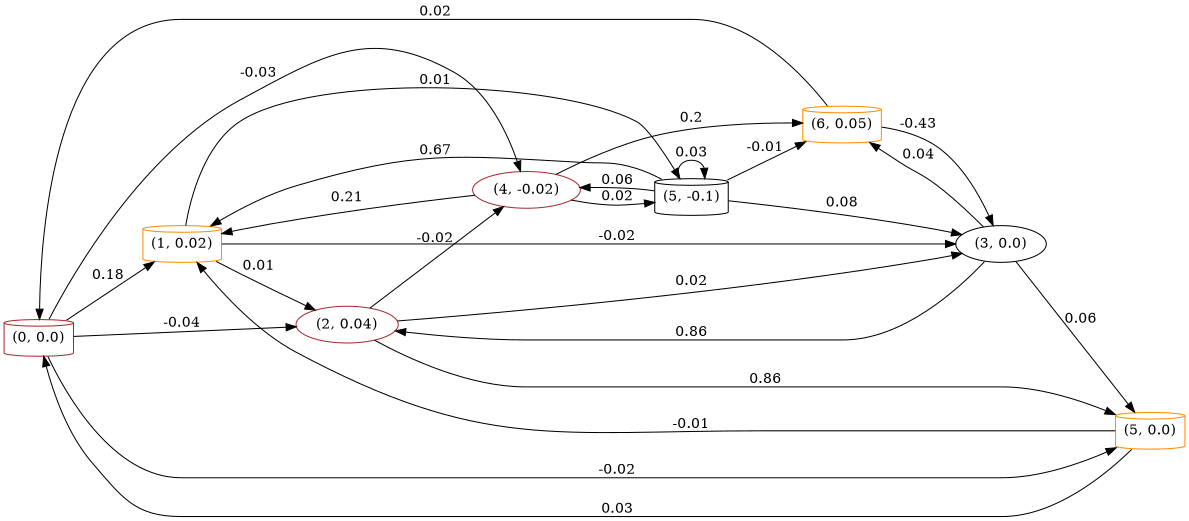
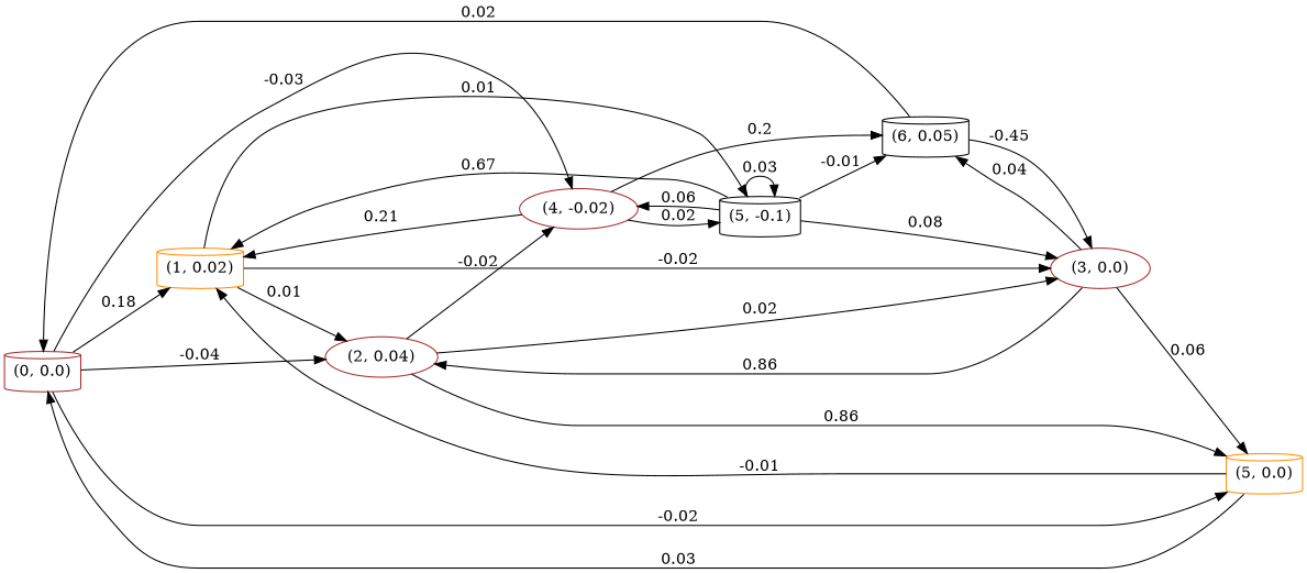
  digraph {
    rankdir=LR
    node [color=brown shape=cylinder]
    n1 [label="(0, 0.0)"]
    n2 [color=darkorange label="(1, 0.02)"]
    n3 [label="(2, 0.04)" shape=ellipse]
    n4 [color=darkorange label="(5, 0.0)"]
    n5 [label="(4, -0.02)" shape=ellipse]
-   n6 [color=black label="(3, 0.0)" shape=ellipse]
+   n6 [label="(3, 0.0)" shape=ellipse]
    n7 [color=black label="(5, -0.1)"]
-   n8 [color=darkorange label="(6, 0.05)"]
+   n8 [color=black label="(6, 0.05)"]
    n1 -> n2 [label=0.18]
    n1 -> n3 [label=-0.04]
    n1 -> n4 [label=-0.02]
    n1 -> n5 [label=-0.03]
    n2 -> n3 [label=0.01]
    n2 -> n6 [label=-0.02]
    n2 -> n7 [label=0.01]
    n3 -> n4 [label=0.86]
    n3 -> n5 [label=-0.02]
    n3 -> n6 [label=0.02]
    n4 -> n1 [label=0.03]
    n4 -> n2 [label=-0.01]
    n5 -> n2 [label=0.21]
    n5 -> n7 [label=0.02]
    n5 -> n8 [label=0.2]
    n6 -> n3 [label=0.86]
    n6 -> n4 [label=0.06]
    n6 -> n8 [label=0.04]
    n7 -> n2 [label=0.67]
    n7 -> n5 [label=0.06]
    n7 -> n6 [label=0.08]
    n7 -> n7 [label=0.03]
    n7 -> n8 [label=-0.01]
    n8 -> n1 [label=0.02]
-   n8 -> n6 [label=-0.43]
+   n8 -> n6 [label=-0.45]
  }
